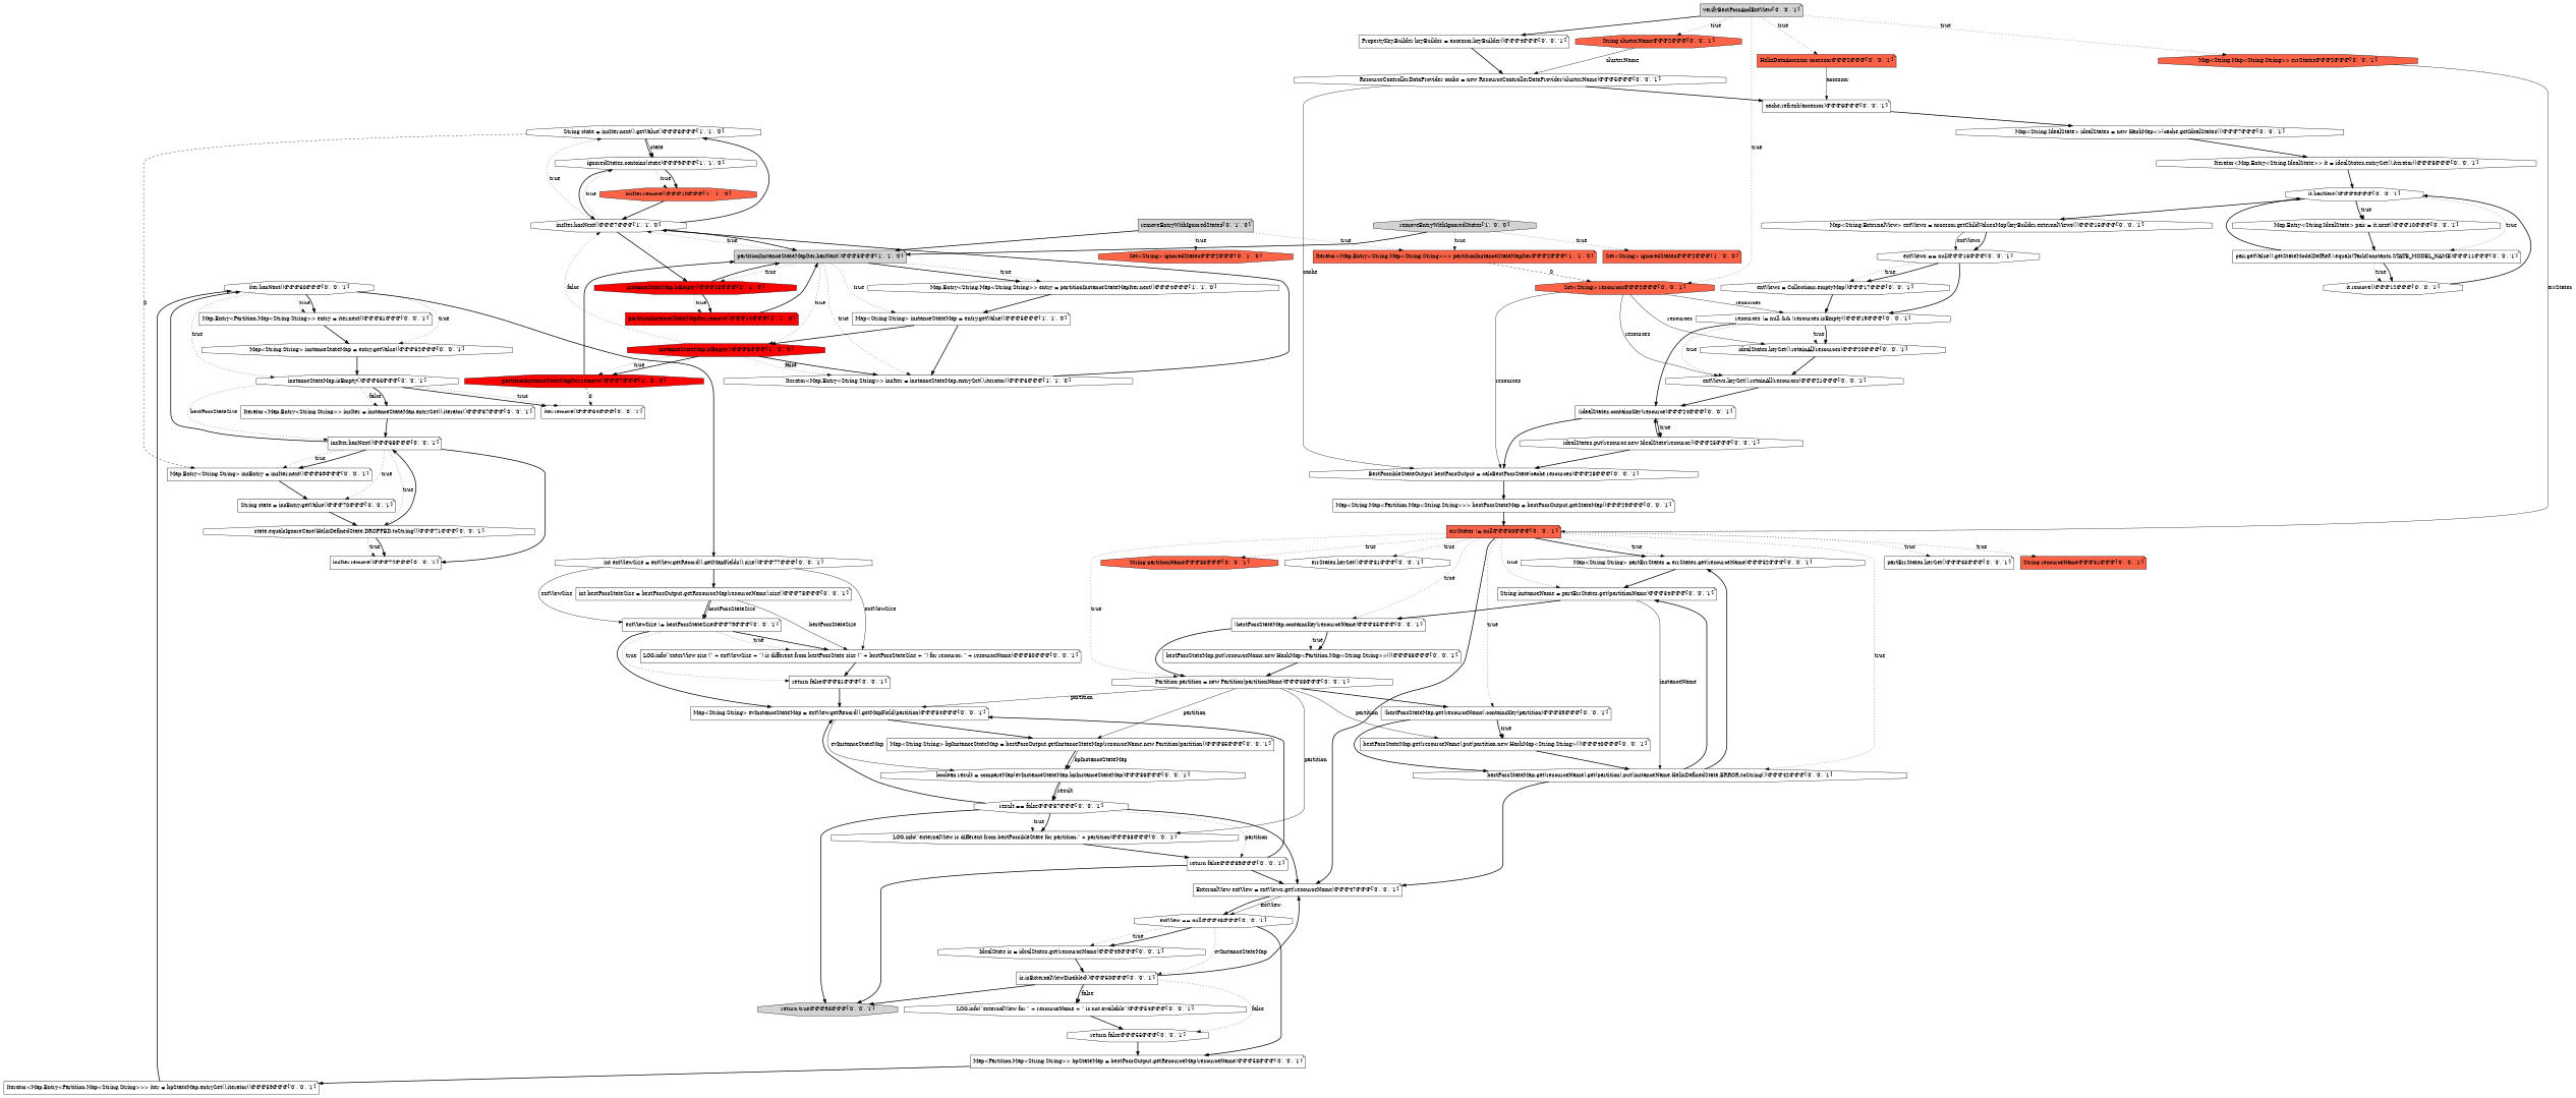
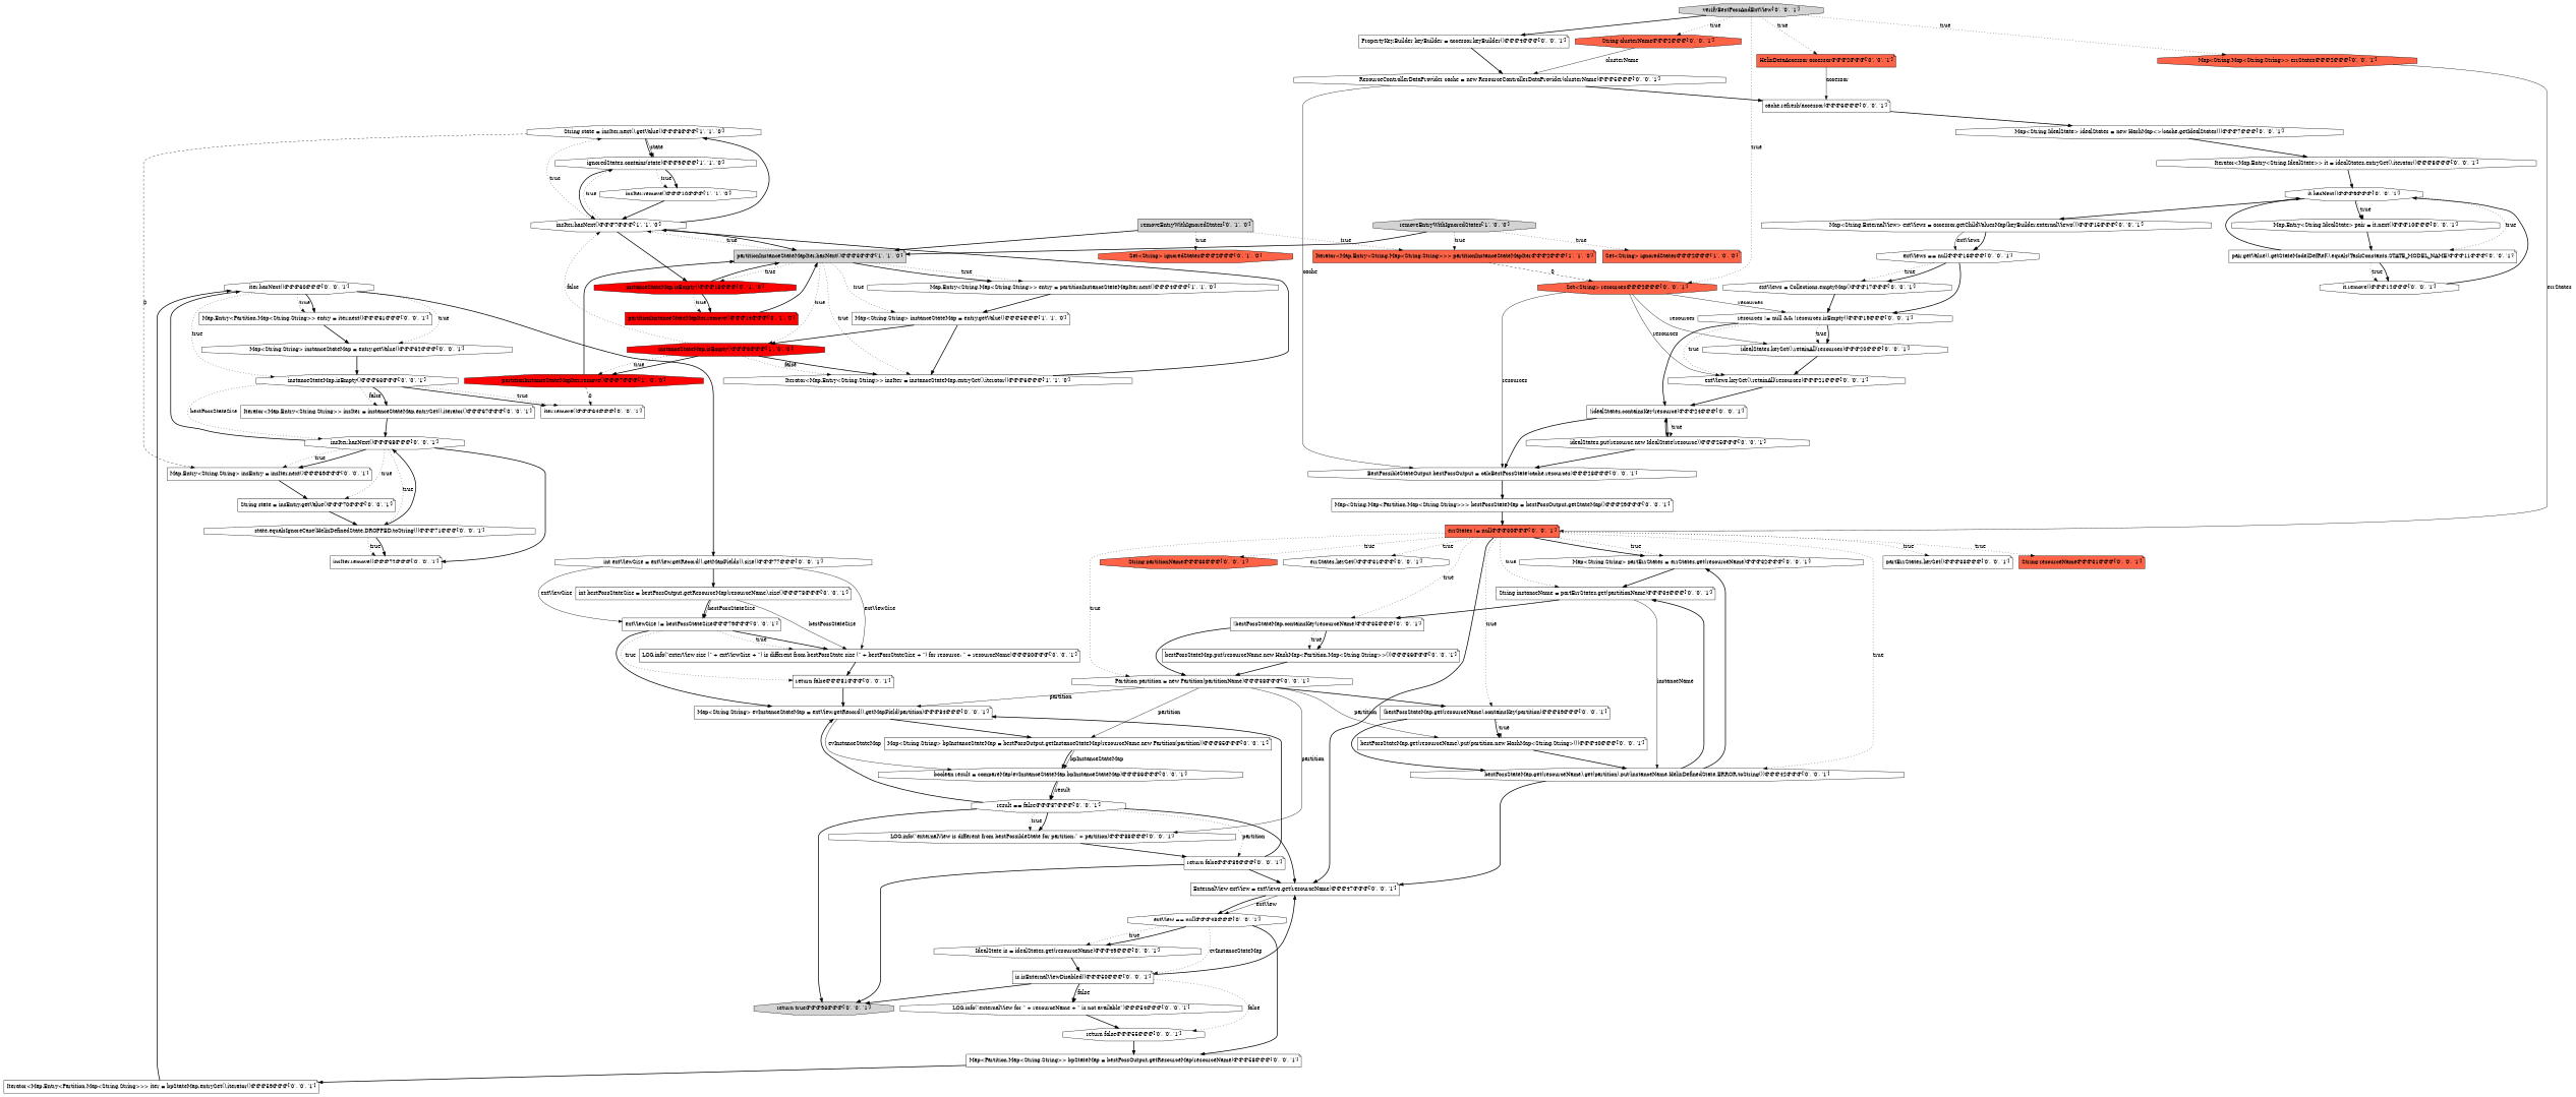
  digraph {
    node [fillcolor=white shape=octagon style=filled]
    edge [style=bold]
    n1 [label="iter.hasNext()@@@60@@@['0', '0', '1']"]
    n2 [label="Map.Entry<Partition,Map<String,String>> entry = iter.next()@@@61@@@['0', '0', '1']" shape=note]
    n3 [label="Map<String,String> instanceStateMap = entry.getValue()@@@62@@@['0', '0', '1']"]
    n4 [label="int extViewSize = extView.getRecord().getMapFields().size()@@@77@@@['0', '0', '1']"]
    n5 [label="instanceStateMap.isEmpty()@@@63@@@['0', '0', '1']"]
    n6 [label="int bestPossStateSize = bestPossOutput.getResourceMap(resourceName).size()@@@78@@@['0', '0', '1']" shape=note]
    n7 [label="LOG.info(\"exterView size (\" + extViewSize + \") is different from bestPossState size (\" + bestPossStateSize + \") for resource: \" + resourceName)@@@80@@@['0', '0', '1']" shape=note]
    n8 [label="extViewSize != bestPossStateSize@@@79@@@['0', '0', '1']" shape=note]
-   n9 [label="insIter.hasNext()@@@68@@@['0', '0', '1']" shape=note]
+   n9 [label="insIter.hasNext()@@@68@@@['0', '0', '1']"]
    n10 [label="iter.remove()@@@64@@@['0', '0', '1']" shape=note]
    n11 [label="Iterator<Map.Entry<String,String>> insIter = instanceStateMap.entrySet().iterator()@@@67@@@['0', '0', '1']" shape=note]
    n12 [fillcolor=lightgray label="return true@@@93@@@['0', '0', '1']"]
    n13 [label="Map<String,String> partErrStates = errStates.get(resourceName)@@@32@@@['0', '0', '1']"]
    n14 [label="String instanceName = partErrStates.get(partitionName)@@@34@@@['0', '0', '1']" shape=note]
    n15 [label="!bestPossStateMap.containsKey(resourceName)@@@35@@@['0', '0', '1']" shape=note]
    n16 [label="bestPossStateMap.get(resourceName).get(partition).put(instanceName,HelixDefinedState.ERROR.toString())@@@42@@@['0', '0', '1']"]
    n17 [label="!idealStates.containsKey(resource)@@@24@@@['0', '0', '1']" shape=note]
    n18 [label="idealStates.put(resource,new IdealState(resource))@@@25@@@['0', '0', '1']"]
    n19 [label="BestPossibleStateOutput bestPossOutput = calcBestPossState(cache,resources)@@@28@@@['0', '0', '1']"]
    n20 [label="Map<String,Map<Partition,Map<String,String>>> bestPossStateMap = bestPossOutput.getStateMap()@@@29@@@['0', '0', '1']" shape=note]
    n21 [label="Partition partition = new Partition(partitionName)@@@38@@@['0', '0', '1']"]
    n22 [label="bestPossStateMap.get(resourceName).put(partition,new HashMap<String,String>())@@@40@@@['0', '0', '1']" shape=note]
    n23 [label="LOG.info(\"externalView is different from bestPossibleState for partition:\" + partition)@@@88@@@['0', '0', '1']"]
    n24 [label="Map<String,String> evInstanceStateMap = extView.getRecord().getMapField(partition)@@@84@@@['0', '0', '1']" shape=note]
    n25 [label="!bestPossStateMap.get(resourceName).containsKey(partition)@@@39@@@['0', '0', '1']" shape=note]
    n26 [label="Map<String,String> bpInstanceStateMap = bestPossOutput.getInstanceStateMap(resourceName,new Partition(partition))@@@85@@@['0', '0', '1']" shape=note]
    n27 [label="return false@@@89@@@['0', '0', '1']" shape=note]
    n28 [label="boolean result = compareMap(evInstanceStateMap,bpInstanceStateMap)@@@86@@@['0', '0', '1']"]
    n29 [label="return false@@@81@@@['0', '0', '1']" shape=note]
    n30 [label="ResourceControllerDataProvider cache = new ResourceControllerDataProvider(clusterName)@@@5@@@['0', '0', '1']"]
    n31 [label="cache.refresh(accessor)@@@6@@@['0', '0', '1']" shape=note]
    n32 [label="Map<String,IdealState> idealStates = new HashMap<>(cache.getIdealStates())@@@7@@@['0', '0', '1']"]
    n33 [label="IdealState is = idealStates.get(resourceName)@@@49@@@['0', '0', '1']"]
    n34 [label="is.isExternalViewDisabled()@@@50@@@['0', '0', '1']" shape=note]
    n35 [label="ExternalView extView = extViews.get(resourceName)@@@47@@@['0', '0', '1']" shape=note]
    n36 [label="return false@@@55@@@['0', '0', '1']"]
    n37 [label="LOG.info(\"externalView for \" + resourceName + \" is not available\")@@@54@@@['0', '0', '1']"]
    n38 [label="partErrStates.keySet()@@@33@@@['0', '0', '1']" shape=note]
    n39 [fillcolor=tomato label="errStates != null@@@30@@@['0', '0', '1']" shape=note]
    n40 [fillcolor=tomato label="String resourceName@@@31@@@['0', '0', '1']" shape=note]
    n41 [fillcolor=tomato label="String partitionName@@@33@@@['0', '0', '1']"]
    n42 [label="errStates.keySet()@@@31@@@['0', '0', '1']"]
    n43 [fillcolor=tomato label="String clusterName@@@2@@@['0', '0', '1']"]
    n44 [label="Map.Entry<String,String> insEntry = insIter.next()@@@69@@@['0', '0', '1']" shape=note]
    n45 [label="String state = insEntry.getValue()@@@70@@@['0', '0', '1']" shape=note]
    n46 [label="state.equalsIgnoreCase(HelixDefinedState.DROPPED.toString())@@@71@@@['0', '0', '1']"]
    n47 [label="insIter.remove()@@@72@@@['0', '0', '1']" shape=note]
    n48 [label="extViews == null@@@16@@@['0', '0', '1']"]
    n49 [label="extViews = Collections.emptyMap()@@@17@@@['0', '0', '1']"]
    n50 [label="resources != null && !resources.isEmpty()@@@19@@@['0', '0', '1']"]
    n51 [label="extViews.keySet().retainAll(resources)@@@21@@@['0', '0', '1']"]
    n52 [label="idealStates.keySet().retainAll(resources)@@@20@@@['0', '0', '1']"]
    n53 [label="it.hasNext()@@@9@@@['0', '0', '1']"]
    n54 [label="pair.getValue().getStateModelDefRef().equals(TaskConstants.STATE_MODEL_NAME)@@@11@@@['0', '0', '1']" shape=note]
    n55 [label="Map<String,ExternalView> extViews = accessor.getChildValuesMap(keyBuilder.externalViews())@@@15@@@['0', '0', '1']"]
    n56 [label="Map.Entry<String,IdealState> pair = it.next()@@@10@@@['0', '0', '1']"]
    n57 [label="it.remove()@@@12@@@['0', '0', '1']"]
    n58 [fillcolor=lightgray label="removeEntryWithIgnoredStates['0', '1', '0']" shape=note]
    n59 [fillcolor=tomato label="Iterator<Map.Entry<String,Map<String,String>>> partitionInstanceStateMapIter@@@2@@@['1', '1', '0']" shape=note]
    n60 [fillcolor=tomato label="Set<String> ignoredStates@@@2@@@['0', '1', '0']"]
    n61 [fillcolor=lightgray label="partitionInstanceStateMapIter.hasNext()@@@3@@@['1', '1', '0']" shape=note]
    n62 [fillcolor=tomato label="Set<String> resources@@@2@@@['0', '0', '1']"]
    n63 [label="insIter.hasNext()@@@7@@@['1', '1', '0']"]
    n64 [fillcolor=red label="instanceStateMap.isEmpty()@@@13@@@['0', '1', '0']"]
    n65 [fillcolor=red label="instanceStateMap.isEmpty()@@@6@@@['1', '0', '0']"]
    n66 [label="Iterator<Map.Entry<String,String>> insIter = instanceStateMap.entrySet().iterator()@@@6@@@['1', '1', '0']"]
    n67 [label="Map.Entry<String,Map<String,String>> entry = partitionInstanceStateMapIter.next()@@@4@@@['1', '1', '0']"]
    n68 [label="Map<String,String> instanceStateMap = entry.getValue()@@@5@@@['1', '1', '0']" shape=note]
    n69 [label="Iterator<Map.Entry<String,IdealState>> it = idealStates.entrySet().iterator()@@@8@@@['0', '0', '1']"]
-   n70 [fillcolor=lightgray label="verifyBestPossAndExtView['0', '0', '1']" shape=note]
+   n70 [fillcolor=lightgray label="verifyBestPossAndExtView['0', '0', '1']"]
    n71 [fillcolor=tomato label="HelixDataAccessor accessor@@@2@@@['0', '0', '1']" shape=note]
    n72 [fillcolor=tomato label="Map<String,Map<String,String>> errStates@@@2@@@['0', '0', '1']"]
    n73 [label="PropertyKey.Builder keyBuilder = accessor.keyBuilder()@@@4@@@['0', '0', '1']" shape=note]
    n74 [label="Map<Partition,Map<String,String>> bpStateMap = bestPossOutput.getResourceMap(resourceName)@@@58@@@['0', '0', '1']" shape=note]
    n75 [label="Iterator<Map.Entry<Partition,Map<String,String>>> iter = bpStateMap.entrySet().iterator()@@@59@@@['0', '0', '1']" shape=note]
    n76 [label="extView == null@@@48@@@['0', '0', '1']"]
    n77 [label="ignoredStates.contains(state)@@@9@@@['1', '1', '0']"]
    n78 [label="String state = insIter.next().getValue()@@@8@@@['1', '1', '0']"]
-   n79 [fillcolor=tomato label="insIter.remove()@@@10@@@['1', '1', '0']"]
+   n79 [label="insIter.remove()@@@10@@@['1', '1', '0']"]
    n80 [fillcolor=red label="partitionInstanceStateMapIter.remove()@@@14@@@['0', '1', '0']" shape=note]
    n81 [label="bestPossStateMap.put(resourceName,new HashMap<Partition,Map<String,String>>())@@@36@@@['0', '0', '1']" shape=note]
    n82 [fillcolor=red label="partitionInstanceStateMapIter.remove()@@@7@@@['1', '0', '0']"]
    n83 [label="result == false@@@87@@@['0', '0', '1']"]
    n84 [fillcolor=lightgray label="removeEntryWithIgnoredStates['1', '0', '0']"]
    n85 [fillcolor=tomato label="Set<String> ignoredStates@@@2@@@['1', '0', '0']" shape=note]
    n1 -> n2 [label=true style=dotted]
    n1 -> n2
    n1 -> n3 [label=true style=dotted]
    n1 -> n4
    n1 -> n5 [label=true style=dotted]
    n2 -> n3
    n3 -> n5
    n4 -> n6
    n4 -> n7 [label=extViewSize style=solid]
    n4 -> n8 [label=extViewSize style=solid]
    n5 -> n9 [label=bestPossStateSize style=dotted]
    n5 -> n10
    n5 -> n10 [label=true style=dotted]
    n5 -> n11 [label=false style=dotted]
    n5 -> n11
    n6 -> n7 [label=bestPossStateSize style=solid]
    n6 -> n8
    n6 -> n8 [label=bestPossStateSize style=solid]
    n7 -> n29
    n8 -> n7
    n8 -> n7 [label=true style=dotted]
    n8 -> n24
    n8 -> n29 [label=true style=dotted]
    n9 -> n1
    n9 -> n44 [label=true style=dotted]
    n9 -> n44
    n9 -> n45 [label=true style=dotted]
    n9 -> n46 [label=true style=dotted]
    n9 -> n47
    n11 -> n9
    n13 -> n14
    n14 -> n15
    n14 -> n16 [label=instanceName style=solid]
    n15 -> n21
    n15 -> n81 [label=true style=dotted]
    n15 -> n81
    n16 -> n13
    n16 -> n14
    n16 -> n35
    n17 -> n18
    n17 -> n18 [label=true style=dotted]
    n17 -> n19
    n18 -> n17
    n18 -> n19
    n19 -> n20
    n20 -> n39
    n21 -> n22 [label=partition style=solid]
    n21 -> n23 [label=partition style=solid]
    n21 -> n24 [label=partition style=solid]
    n21 -> n25
    n21 -> n26 [label=partition style=solid]
    n22 -> n16
    n23 -> n27
    n24 -> n26
    n24 -> n28 [label=evInstanceStateMap style=solid]
    n25 -> n16
    n25 -> n22
    n25 -> n22 [label=true style=dotted]
    n26 -> n28
    n26 -> n28 [label=bpInstanceStateMap style=solid]
    n27 -> n12
    n27 -> n24
    n27 -> n35
    n28 -> n83 [label=result style=solid]
    n28 -> n83
    n29 -> n24
    n30 -> n19 [label=cache style=solid]
    n30 -> n31
    n31 -> n32
    n32 -> n69
    n33 -> n34
    n34 -> n12
    n34 -> n35
    n34 -> n36 [label=false style=dotted]
    n34 -> n37
    n34 -> n37 [label=false style=dotted]
    n35 -> n76 [label=extView style=solid]
    n35 -> n76
    n36 -> n74
    n37 -> n36
    n39 -> n13 [label=true style=dotted]
    n39 -> n13
    n39 -> n14 [label=true style=dotted]
    n39 -> n15 [label=true style=dotted]
    n39 -> n16 [label=true style=dotted]
    n39 -> n21 [label=true style=dotted]
    n39 -> n25 [label=true style=dotted]
    n39 -> n35
    n39 -> n38 [label=true style=dotted]
    n39 -> n40 [label=true style=dotted]
    n39 -> n41 [label=true style=dotted]
    n39 -> n42 [label=true style=dotted]
    n43 -> n30 [label=clusterName style=solid]
    n44 -> n45
    n45 -> n46
    n46 -> n9
    n46 -> n47 [label=true style=dotted]
    n46 -> n47
    n48 -> n49 [label=true style=dotted]
    n48 -> n49
    n48 -> n50
    n49 -> n50
    n50 -> n17
    n50 -> n51 [label=true style=dotted]
    n50 -> n52
    n50 -> n52 [label=true style=dotted]
    n51 -> n17
    n52 -> n51
    n53 -> n54 [label=true style=dotted]
    n53 -> n55
    n53 -> n56
    n53 -> n56 [label=true style=dotted]
    n54 -> n53
    n54 -> n57
    n54 -> n57 [label=true style=dotted]
    n55 -> n48
    n55 -> n48 [label=extViews style=solid]
    n56 -> n54
    n57 -> n53
    n58 -> n59 [label=true style=dotted]
    n58 -> n60 [label=true style=dotted]
    n58 -> n61
    n59 -> n62 [label=0 style=dashed]
    n61 -> n63 [label=true style=dotted]
    n61 -> n64 [label=true style=dotted]
    n61 -> n65 [label=true style=dotted]
    n61 -> n66 [label=true style=dotted]
    n61 -> n67 [label=true style=dotted]
    n61 -> n67
    n61 -> n68 [label=true style=dotted]
    n62 -> n19 [label=resources style=solid]
    n62 -> n50 [label=resources style=solid]
    n62 -> n51 [label=resources style=solid]
    n62 -> n52 [label=resources style=solid]
    n63 -> n61
    n63 -> n64
    n63 -> n77 [label=true style=dotted]
    n63 -> n78 [label=true style=dotted]
    n63 -> n78
    n64 -> n61
    n64 -> n80 [label=true style=dotted]
    n64 -> n80
    n65 -> n63 [label=false style=dotted]
    n65 -> n66
    n65 -> n66 [label=false style=dotted]
    n65 -> n82
    n65 -> n82 [label=true style=dotted]
    n66 -> n63
    n67 -> n68
    n68 -> n65
    n68 -> n66
    n69 -> n53
    n70 -> n43 [label=true style=dotted]
    n70 -> n62 [label=true style=dotted]
    n70 -> n71 [label=true style=dotted]
    n70 -> n72 [label=true style=dotted]
    n70 -> n73
    n71 -> n31 [label=accessor style=solid]
    n72 -> n39 [label=errStates style=solid]
    n73 -> n30
    n74 -> n75
    n75 -> n1
    n76 -> n33 [label=true style=dotted]
    n76 -> n33
    n76 -> n34 [label=evInstanceStateMap style=dotted]
    n76 -> n74
    n77 -> n63
    n77 -> n79 [label=true style=dotted]
    n77 -> n79
    n78 -> n44 [label=0 style=dashed]
    n78 -> n77 [label=state style=solid]
    n78 -> n77
    n79 -> n63
    n80 -> n61
    n81 -> n21
    n82 -> n10 [label=0 style=dashed]
    n82 -> n61
    n83 -> n12
    n83 -> n23
    n83 -> n23 [label=true style=dotted]
    n83 -> n24
    n83 -> n27 [label=partition style=dotted]
    n83 -> n35
    n84 -> n59 [label=true style=dotted]
    n84 -> n61
    n84 -> n85 [label=true style=dotted]
  }
